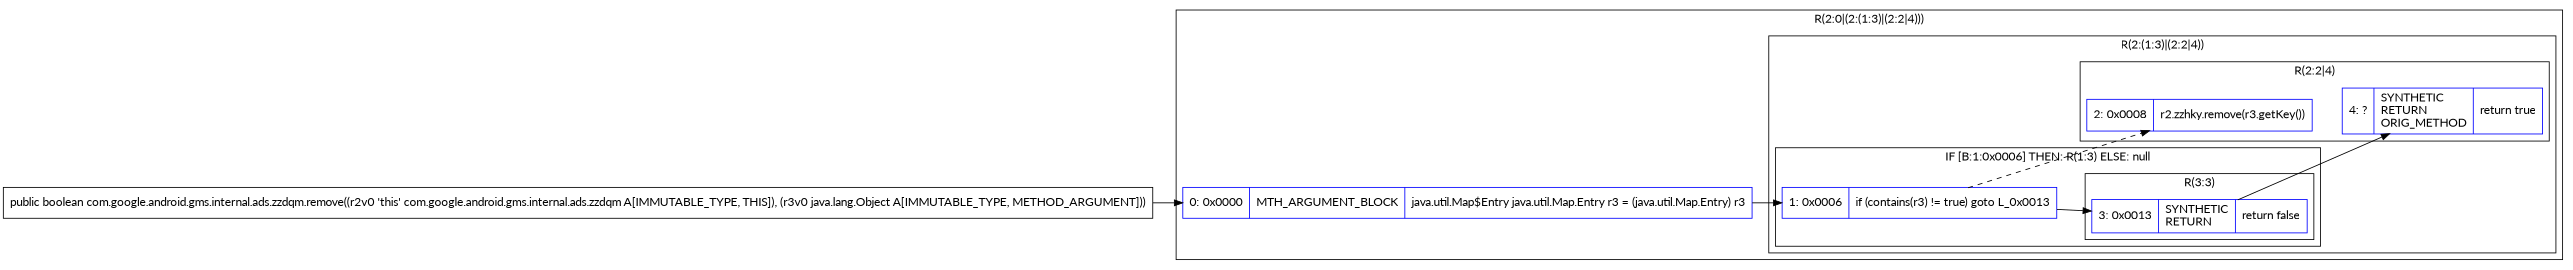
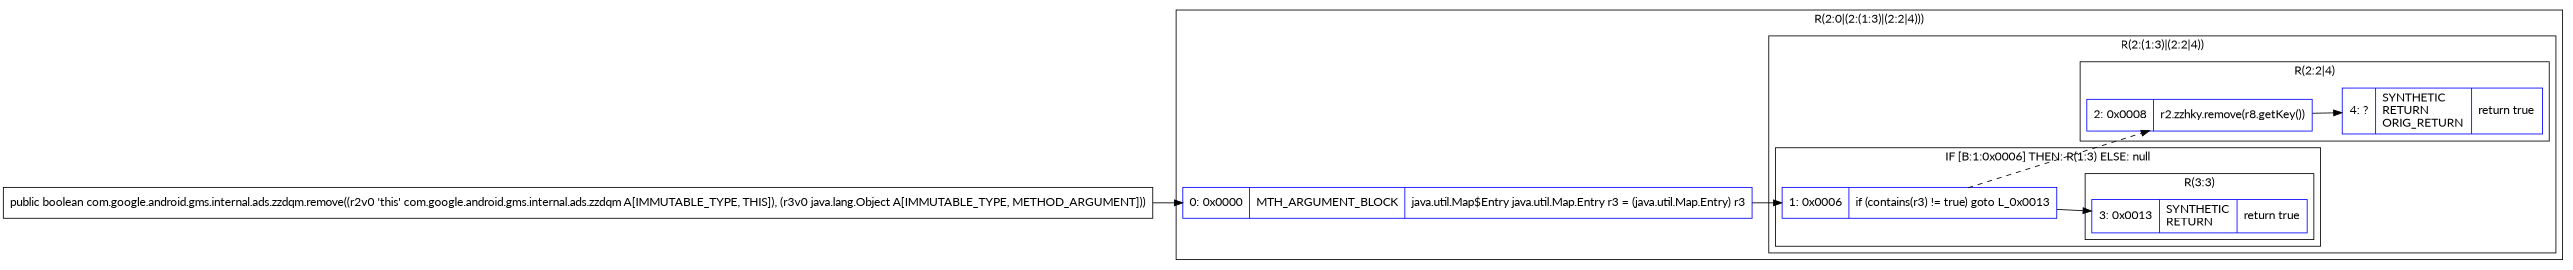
  digraph {
    fontname=Lato
    rankdir=LR
    node [color=blue fontname=Lato shape=record]
    edge [fontname=Lato]
-   n1 [label="{3\:\ 0x0013|SYNTHETIC\lRETURN\l|return false\l}"]
+   n1 [label="{3\:\ 0x0013|SYNTHETIC\lRETURN\l|return true\l}"]
    n2 [label="{1\:\ 0x0006|if (contains(r3) != true) goto L_0x0013\l}"]
-   n3 [label="{2\:\ 0x0008|r2.zzhky.remove(r3.getKey())\l}"]
-   n4 [label="{4\:\ ?|SYNTHETIC\lRETURN\lORIG_METHOD\l|return true\l}"]
+   n3 [label="{2\:\ 0x0008|r2.zzhky.remove(r8.getKey())\l}"]
+   n4 [label="{4\:\ ?|SYNTHETIC\lRETURN\lORIG_RETURN\l|return true\l}"]
    n5 [label="{0\:\ 0x0000|MTH_ARGUMENT_BLOCK\l|java.util.Map$Entry java.util.Map.Entry r3 = (java.util.Map.Entry) r3\l}"]
    n6 [label="{public boolean com.google.android.gms.internal.ads.zzdqm.remove((r2v0 'this' com.google.android.gms.internal.ads.zzdqm A[IMMUTABLE_TYPE, THIS]), (r3v0 java.lang.Object A[IMMUTABLE_TYPE, METHOD_ARGUMENT])) }" color=""]
    subgraph cluster_1 {
      label="R(2:0|(2:(1:3)|(2:2|4)))"
      n5
      subgraph cluster_2 {
        label="R(2:(1:3)|(2:2|4))"
        subgraph cluster_3 {
          label="IF [B:1:0x0006] THEN: R(1:3) ELSE: null"
          n2
          subgraph cluster_4 {
            label="R(3:3)"
            n1
          }
        }
        subgraph cluster_5 {
          label="R(2:2|4)"
          n3
          n4
        }
      }
    }
    n2 -> n1
    n2 -> n3 [style=dashed]
-   n1 -> n4
+   n3 -> n4
    n5 -> n2
    n6 -> n5
  }
